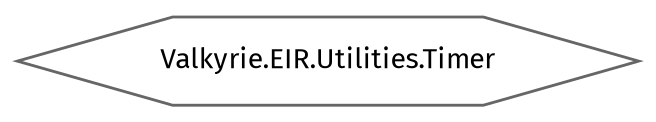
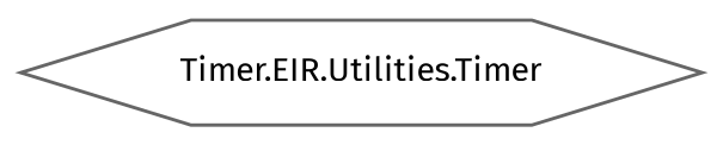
  digraph {
    rankdir=TB
    fontname="Fira Sans"
-   n1 [color=grey40 fillcolor=white fontname="Fira Sans" fontsize=10 height=0.2 label="Valkyrie.EIR.Utilities.Timer" shape=hexagon style=filled width=0.4]
+   n1 [color=grey40 fillcolor=white fontname="Fira Sans" fontsize=10 height=0.2 label="Timer.EIR.Utilities.Timer" shape=hexagon style=filled width=0.4]
  }
